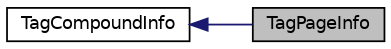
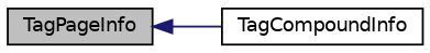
  digraph {
    rankdir=LR
    node [color=black fontname=Helvetica fontsize=10 shape=record style=filled]
    n1 [fillcolor=grey75 fontcolor=black height=0.2 label=TagPageInfo width=0.4]
    n2 [fillcolor=white height=0.2 label=TagCompoundInfo width=0.4]
-   n2 -> n1 [color=midnightblue dir=back fontname=Helvetica fontsize=10 labelfontname=Helvetica labelfontsize=10 style=solid]
+   n1 -> n2 [color=midnightblue dir=back fontname=Helvetica fontsize=10 labelfontname=Helvetica labelfontsize=10 style=solid]
  }
